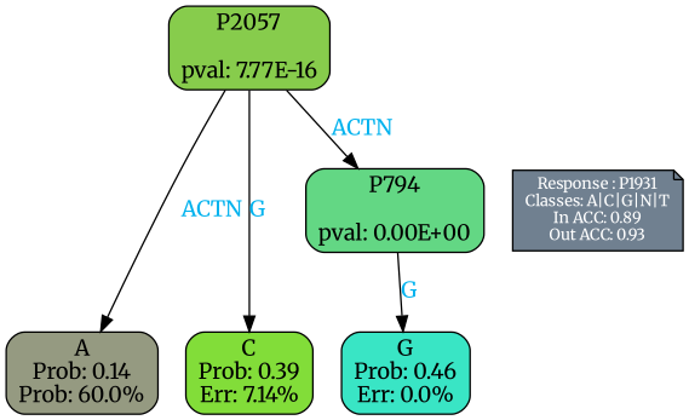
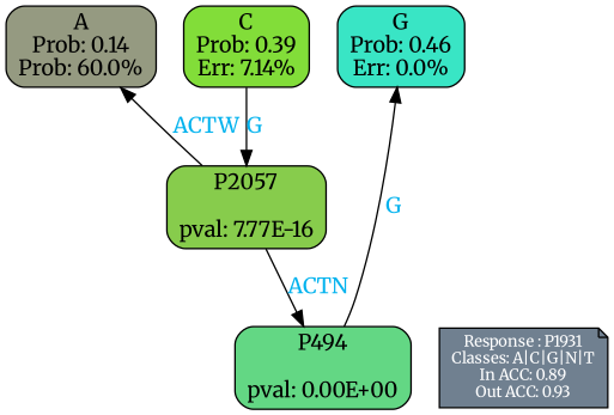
  digraph {
    fontname=Merriweather
    ranksep=equally
    splines=polylines
    node [color=black fontname=Merriweather shape=box style="filled, rounded"]
    edge [fontcolor=deepskyblue2 fontname=Merriweather]
    n1 [fillcolor="#959a81" label="A\nProb: 0.14\nProb: 60.0%"]
    n2 [fillcolor="#82dd39" label="C\nProb: 0.39\nErr: 7.14%"]
    n3 [fillcolor="#39e5c5" label="G\nProb: 0.46\nErr: 0.0%"]
    n4 [align=left fillcolor=slategray fontcolor=white fontsize=10 label="Response : P1931\nClasses: A|C|G|N|T\nIn ACC: 0.89\nOut ACC: 0.93\n" shape=note style=filled]
-   n5 [fillcolor="#63d784" label="P794\n\npval: 0.00E+00"]
+   n5 [fillcolor="#63d784" label="P494\n\npval: 0.00E+00"]
    n6 [fillcolor="#87cc4c" label="P2057\n\npval: 7.77E-16"]
    subgraph sub_1 {
      rank=same
      n1
      n2
      n3
    }
    subgraph sub_2 {
      rank=same
      n4
      n5
    }
    n5 -> n3 [label=G]
-   n6 -> n1 [label=ACTN]
-   n6 -> n2 [label=G]
+   n6 -> n1 [label=ACTW]
+   n2 -> n6 [label=G]
    n6 -> n5 [label=ACTN]
  }
